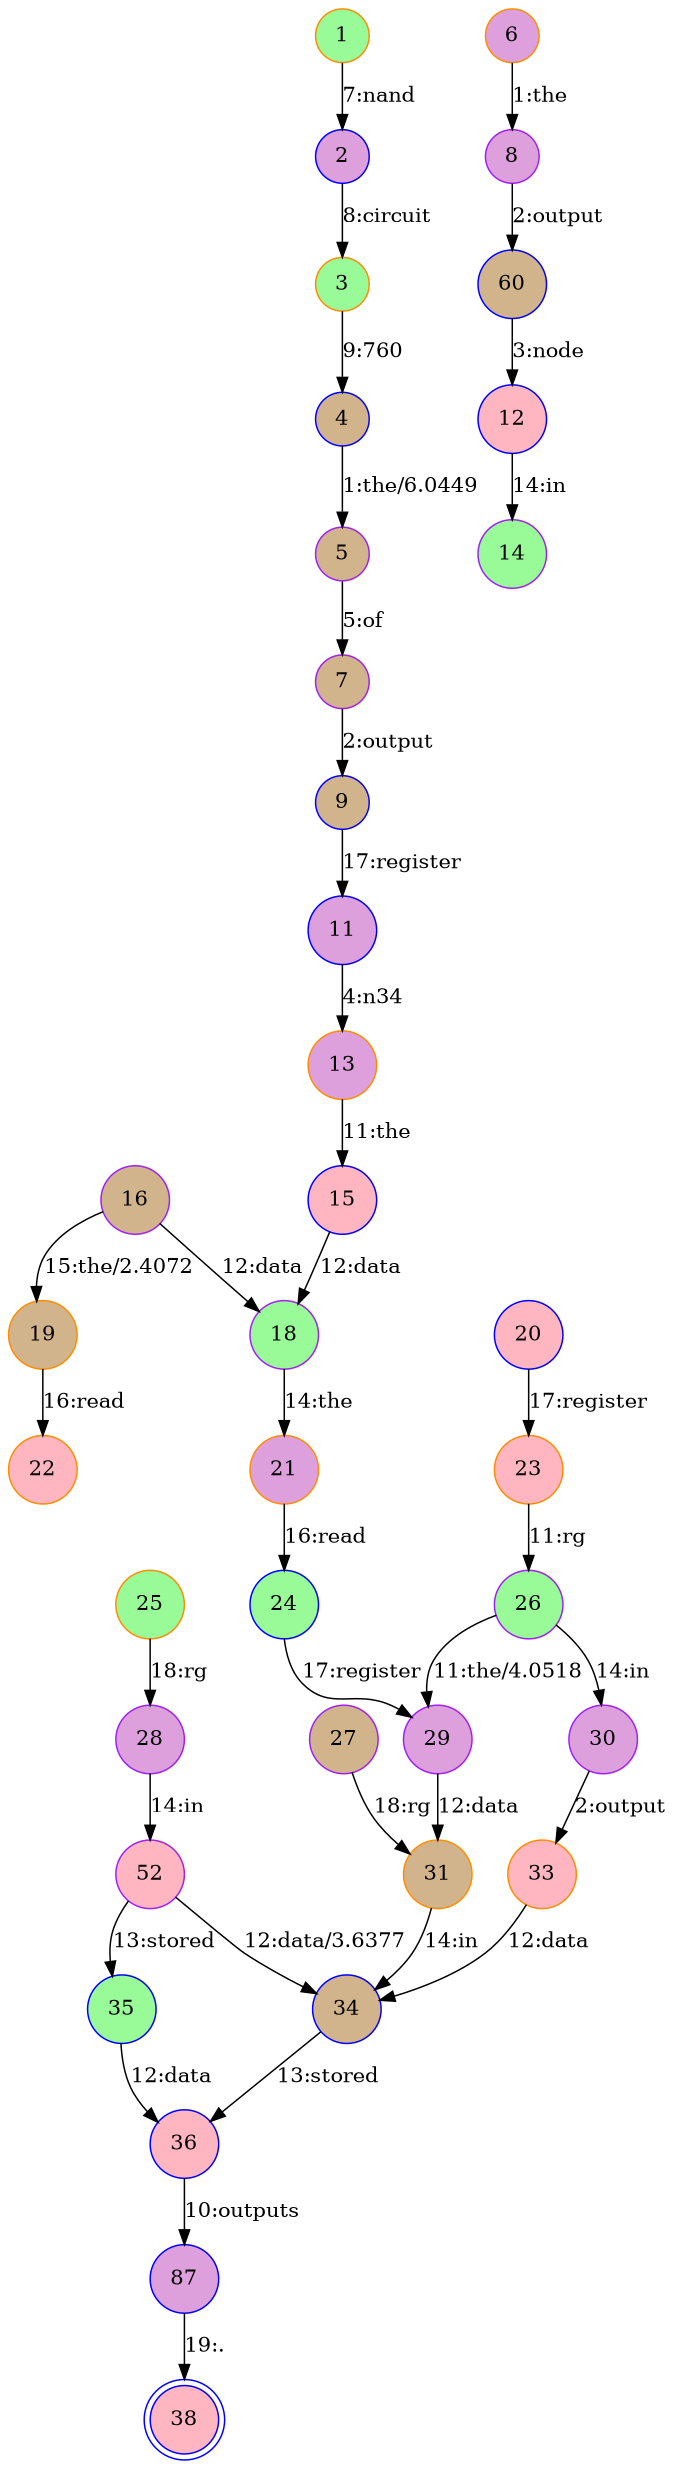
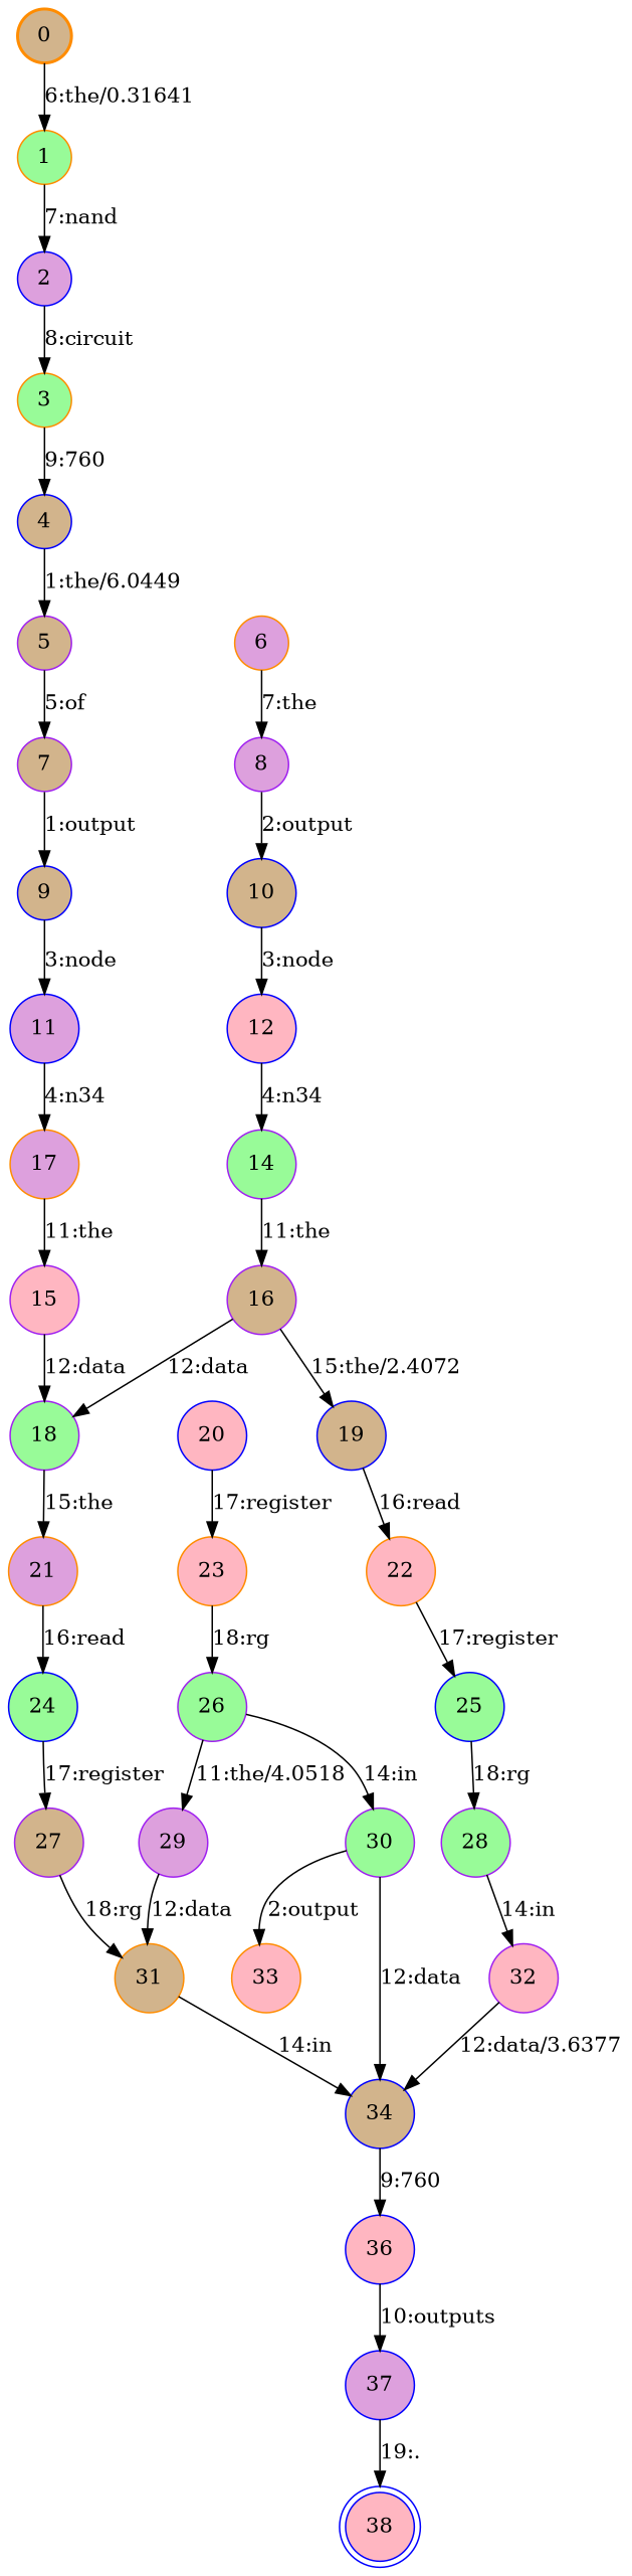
  digraph {
    nodesep=0.25
    rankdir=TB
    ranksep=0.4
    node [color=blue fillcolor=tan fontsize=14 shape=circle style="solid,filled"]
    edge [fontsize=14]
+   n1 [color=darkorange label=0 style="bold,filled"]
    n2 [color=darkorange fillcolor=palegreen label=1]
    n3 [fillcolor=plum label=2]
    n4 [color=darkorange fillcolor=palegreen label=3]
    n5 [label=4]
    n6 [color=purple label=5]
    n7 [color=darkorange fillcolor=plum label=6]
    n8 [color=purple fillcolor=plum label=8]
    n9 [color=purple label=7]
-   n10 [label=60]
+   n10 [label=10]
    n11 [label=9]
    n12 [fillcolor=plum label=11]
    n13 [fillcolor=lightpink label=12]
-   n14 [color=darkorange fillcolor=plum label=13]
+   n14 [color=darkorange fillcolor=plum label=17]
    n15 [color=purple fillcolor=palegreen label=14]
-   n16 [fillcolor=lightpink label=15]
+   n16 [color=purple fillcolor=lightpink label=15]
    n17 [color=purple label=16]
    n18 [color=purple fillcolor=palegreen label=18]
-   n19 [color=darkorange label=19]
+   n19 [label=19]
    n20 [color=darkorange fillcolor=plum label=21]
    n21 [color=darkorange fillcolor=lightpink label=22]
    n22 [fillcolor=lightpink label=20]
    n23 [color=darkorange fillcolor=lightpink label=23]
    n24 [fillcolor=palegreen label=24]
-   n25 [color=darkorange fillcolor=palegreen label=25]
+   n25 [fillcolor=palegreen label=25]
    n26 [color=purple fillcolor=palegreen label=26]
    n27 [color=purple label=27]
-   n28 [color=purple fillcolor=plum label=28]
+   n28 [color=purple fillcolor=palegreen label=28]
    n29 [color=purple fillcolor=plum label=29]
-   n30 [color=purple fillcolor=plum label=30]
+   n30 [color=purple fillcolor=palegreen label=30]
    n31 [color=darkorange label=31]
-   n32 [color=purple fillcolor=lightpink label=52]
+   n32 [color=purple fillcolor=lightpink label=32]
    n33 [color=darkorange fillcolor=lightpink label=33]
    n34 [label=34]
-   n35 [fillcolor=palegreen label=35]
    n36 [fillcolor=lightpink label=36]
-   n37 [fillcolor=plum label=87]
+   n37 [fillcolor=plum label=37]
    n38 [fillcolor=lightpink label=38 shape=doublecircle]
+   n1 -> n2 [label="6:the/0.31641"]
    n2 -> n3 [label="7:nand"]
    n3 -> n4 [label="8:circuit"]
    n4 -> n5 [label="9:760"]
    n5 -> n6 [label="1:the/6.0449"]
    n6 -> n9 [label="5:of"]
-   n7 -> n8 [label="1:the"]
+   n7 -> n8 [label="7:the"]
    n8 -> n10 [label="2:output"]
-   n9 -> n11 [label="2:output"]
+   n9 -> n11 [label="1:output"]
    n10 -> n13 [label="3:node"]
-   n11 -> n12 [label="17:register"]
+   n11 -> n12 [label="3:node"]
    n12 -> n14 [label="4:n34"]
-   n13 -> n15 [label="14:in"]
+   n13 -> n15 [label="4:n34"]
    n14 -> n16 [label="11:the"]
+   n15 -> n17 [label="11:the"]
    n16 -> n18 [label="12:data"]
    n17 -> n18 [label="12:data"]
    n17 -> n19 [label="15:the/2.4072"]
-   n18 -> n20 [label="14:the"]
+   n18 -> n20 [label="15:the"]
    n19 -> n21 [label="16:read"]
    n20 -> n24 [label="16:read"]
+   n21 -> n25 [label="17:register"]
    n22 -> n23 [label="17:register"]
-   n23 -> n26 [label="11:rg"]
-   n24 -> n29 [label="17:register"]
+   n23 -> n26 [label="18:rg"]
+   n24 -> n27 [label="17:register"]
    n25 -> n28 [label="18:rg"]
    n26 -> n29 [label="11:the/4.0518"]
    n26 -> n30 [label="14:in"]
    n27 -> n31 [label="18:rg"]
    n28 -> n32 [label="14:in"]
    n29 -> n31 [label="12:data"]
    n30 -> n33 [label="2:output"]
    n31 -> n34 [label="14:in"]
    n32 -> n34 [label="12:data/3.6377"]
-   n32 -> n35 [label="13:stored"]
-   n33 -> n34 [label="12:data"]
-   n34 -> n36 [label="13:stored"]
-   n35 -> n36 [label="12:data"]
+   n30 -> n34 [label="12:data"]
+   n34 -> n36 [label="9:760"]
    n36 -> n37 [label="10:outputs"]
    n37 -> n38 [label="19:."]
  }
